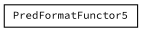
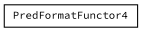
  digraph {
    rankdir=LR
    fontname="Source Code Pro"
-   n1 [color=black fillcolor=white fontname="Source Code Pro" fontsize=10 height=0.2 label=PredFormatFunctor5 shape=record style=filled width=0.4]
+   n1 [color=black fillcolor=white fontname="Source Code Pro" fontsize=10 height=0.2 label=PredFormatFunctor4 shape=record style=filled width=0.4]
  }
